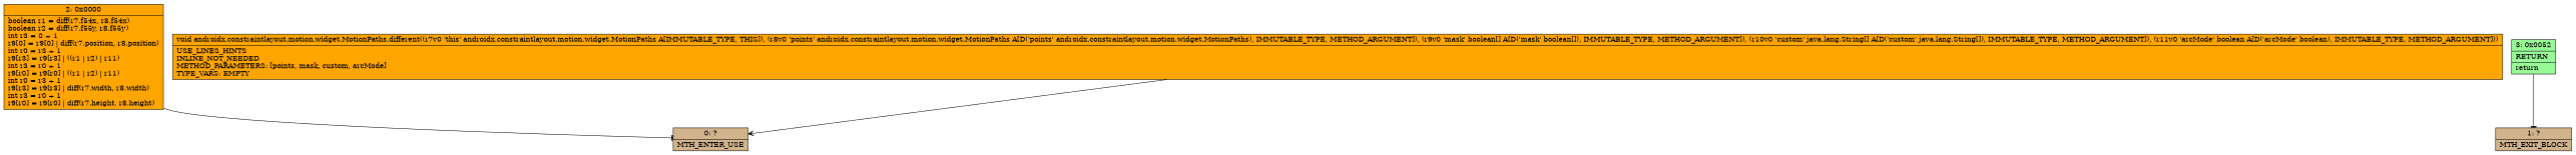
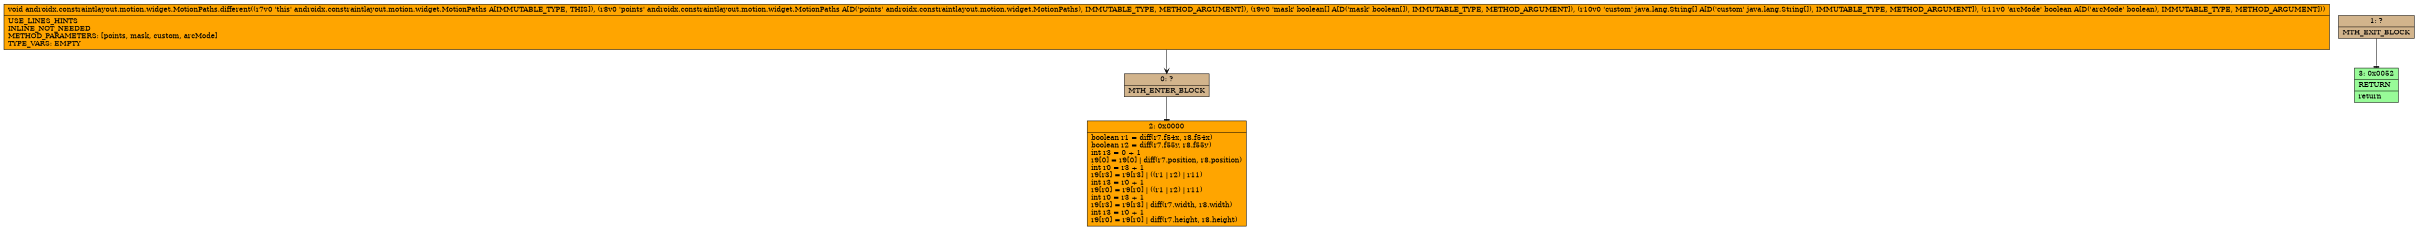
  digraph {
    node [fillcolor=tan shape=record style=filled]
    edge [arrowhead=tee]
-   n1 [label="{0\:\ ?|MTH_ENTER_USE\l}"]
+   n1 [label="{0\:\ ?|MTH_ENTER_BLOCK\l}"]
    n2 [fillcolor=orange label="{2\:\ 0x0000|boolean r1 = diff(r7.f54x, r8.f54x)\lboolean r2 = diff(r7.f55y, r8.f55y)\lint r3 = 0 + 1\lr9[0] = r9[0] \| diff(r7.position, r8.position)\lint r0 = r3 + 1\lr9[r3] = r9[r3] \| ((r1 \| r2) \| r11)\lint r3 = r0 + 1\lr9[r0] = r9[r0] \| ((r1 \| r2) \| r11)\lint r0 = r3 + 1\lr9[r3] = r9[r3] \| diff(r7.width, r8.width)\lint r3 = r0 + 1\lr9[r0] = r9[r0] \| diff(r7.height, r8.height)\l}"]
    n3 [fillcolor=palegreen label="{3\:\ 0x0052|RETURN\l|return\l}"]
    n4 [label="{1\:\ ?|MTH_EXIT_BLOCK\l}"]
    n5 [fillcolor=orange label="{void androidx.constraintlayout.motion.widget.MotionPaths.different((r7v0 'this' androidx.constraintlayout.motion.widget.MotionPaths A[IMMUTABLE_TYPE, THIS]), (r8v0 'points' androidx.constraintlayout.motion.widget.MotionPaths A[D('points' androidx.constraintlayout.motion.widget.MotionPaths), IMMUTABLE_TYPE, METHOD_ARGUMENT]), (r9v0 'mask' boolean[] A[D('mask' boolean[]), IMMUTABLE_TYPE, METHOD_ARGUMENT]), (r10v0 'custom' java.lang.String[] A[D('custom' java.lang.String[]), IMMUTABLE_TYPE, METHOD_ARGUMENT]), (r11v0 'arcMode' boolean A[D('arcMode' boolean), IMMUTABLE_TYPE, METHOD_ARGUMENT]))  | USE_LINES_HINTS\lINLINE_NOT_NEEDED\lMETHOD_PARAMETERS: [points, mask, custom, arcMode]\lTYPE_VARS: EMPTY\l}"]
-   n2 -> n1
-   n3 -> n4
+   n1 -> n2
+   n4 -> n3
    n5 -> n1 [arrowhead=vee]
  }
